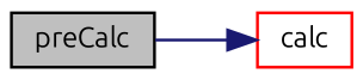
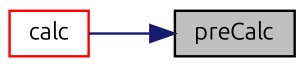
  digraph {
    rankdir=LR
    fontname=Ubuntu
    node [fontname=Ubuntu fontsize=10 shape=record]
    n1 [color=black fillcolor=grey75 fontcolor=black height=0.2 label=preCalc style=filled width=0.4]
    n2 [color=red height=0.2 label=calc width=0.4]
-   n1 -> n2 [color=midnightblue fontname=Ubuntu fontsize=10 labelfontname=FreeSans labelfontsize=10 style=solid]
+   n2 -> n1 [color=midnightblue fontname=Ubuntu fontsize=10 labelfontname=FreeSans labelfontsize=10 style=solid]
  }
